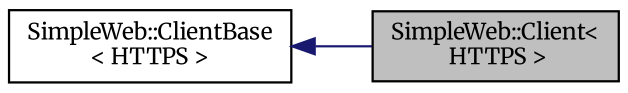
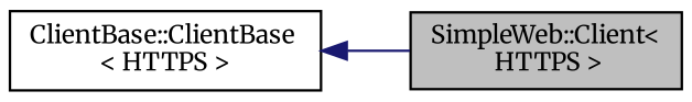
  digraph {
    rankdir=LR
    fontname=Merriweather
    node [color=black fontname=Merriweather fontsize=10 shape=record style=filled]
    n1 [fillcolor=grey75 fontcolor=black height=0.2 label="SimpleWeb::Client\<\l HTTPS \>" width=0.4]
-   n2 [fillcolor=white height=0.2 label="SimpleWeb::ClientBase\l\< HTTPS \>" width=0.4]
+   n2 [fillcolor=white height=0.2 label="ClientBase::ClientBase\l\< HTTPS \>" width=0.4]
    n2 -> n1 [color=midnightblue dir=back fontname=Merriweather fontsize=10 labelfontname=Helvetica labelfontsize=10 style=solid]
  }
